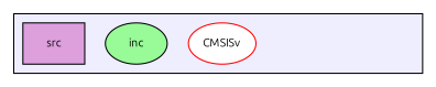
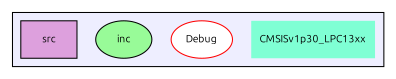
  digraph {
    compound=true
    fontname=Ubuntu
    node [fontname=Ubuntu fontsize=10 shape=ellipse style=filled color=black]
-   n2 [color=red fillcolor=white label=CMSISv]
+   n1 [label=CMSISv1p30_LPC13xx shape=plaintext fillcolor=aquamarine color=""]
+   n2 [color=red fillcolor=white label=Debug]
    n3 [fillcolor=palegreen label=inc]
    n4 [fillcolor=plum label=src shape=box]
    subgraph cluster_1 {
      bgcolor="#eeeeff"
      pencolor=black
+     n1
      n2
      n3
      n4
    }
  }
